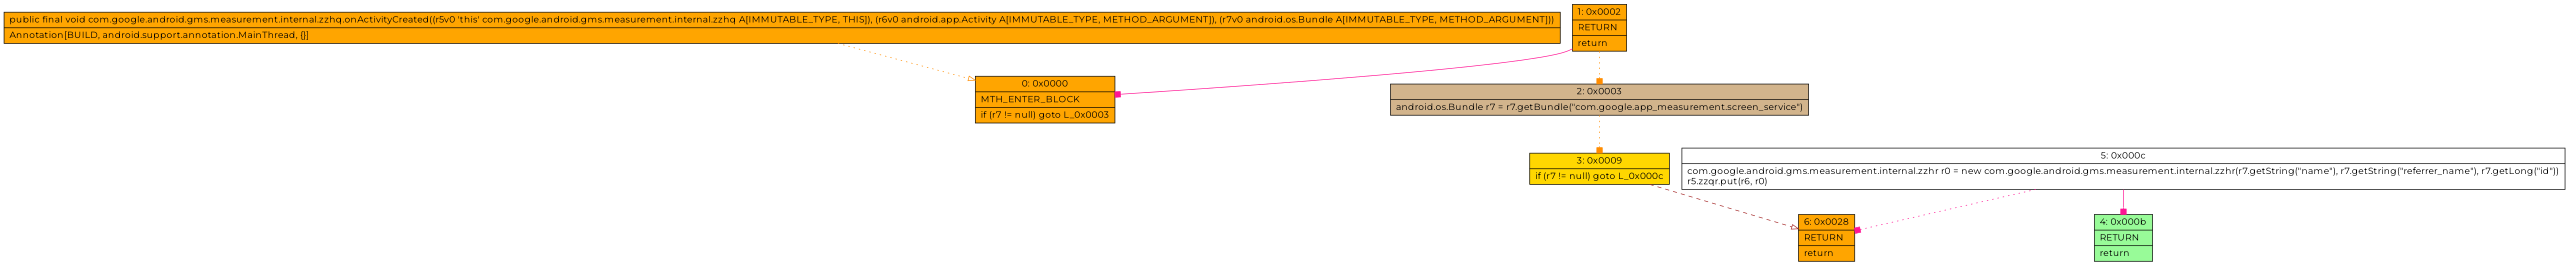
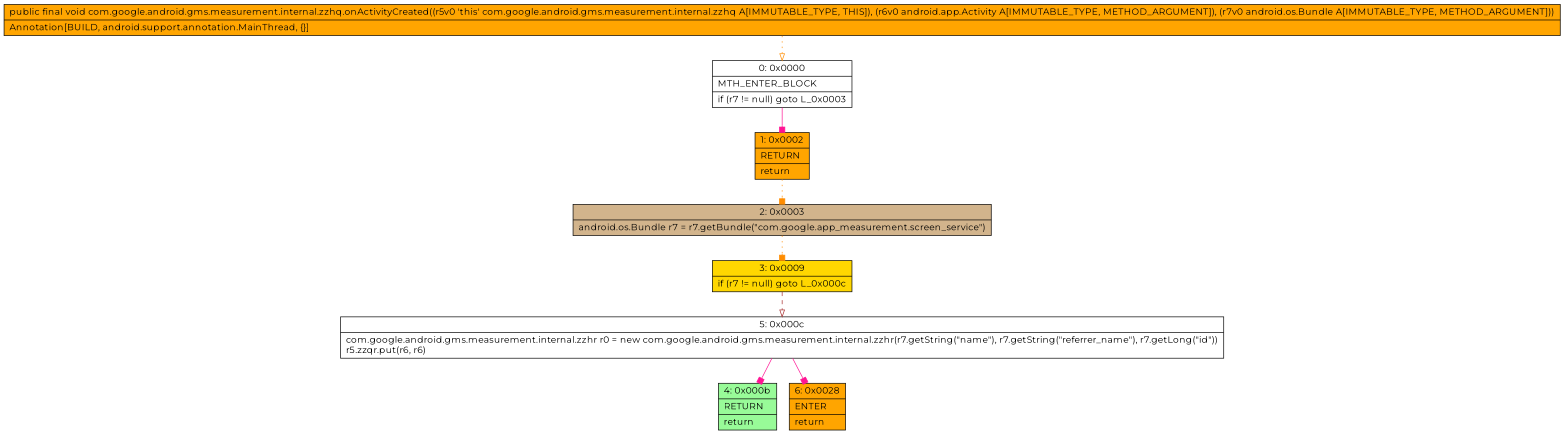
  digraph {
    fontname=Montserrat
    node [fillcolor=orange fontname=Montserrat shape=record style=filled]
    edge [arrowhead=box color=deeppink fontname=Montserrat style=dotted]
-   n1 [label="{0\:\ 0x0000|MTH_ENTER_BLOCK\l|if (r7 != null) goto L_0x0003\l}"]
+   n1 [fillcolor=white label="{0\:\ 0x0000|MTH_ENTER_BLOCK\l|if (r7 != null) goto L_0x0003\l}"]
    n2 [label="{1\:\ 0x0002|RETURN\l|return\l}"]
    n3 [fillcolor=tan label="{2\:\ 0x0003|android.os.Bundle r7 = r7.getBundle(\"com.google.app_measurement.screen_service\")\l}"]
    n4 [fillcolor=gold label="{3\:\ 0x0009|if (r7 != null) goto L_0x000c\l}"]
-   n5 [fillcolor=white label="{5\:\ 0x000c|com.google.android.gms.measurement.internal.zzhr r0 = new com.google.android.gms.measurement.internal.zzhr(r7.getString(\"name\"), r7.getString(\"referrer_name\"), r7.getLong(\"id\"))\lr5.zzqr.put(r6, r0)\l}"]
+   n5 [fillcolor=white label="{5\:\ 0x000c|com.google.android.gms.measurement.internal.zzhr r0 = new com.google.android.gms.measurement.internal.zzhr(r7.getString(\"name\"), r7.getString(\"referrer_name\"), r7.getLong(\"id\"))\lr5.zzqr.put(r6, r6)\l}"]
    n6 [fillcolor=palegreen label="{4\:\ 0x000b|RETURN\l|return\l}"]
-   n7 [label="{6\:\ 0x0028|RETURN\l|return\l}"]
+   n7 [label="{6\:\ 0x0028|ENTER\l|return\l}"]
    n8 [label="{public final void com.google.android.gms.measurement.internal.zzhq.onActivityCreated((r5v0 'this' com.google.android.gms.measurement.internal.zzhq A[IMMUTABLE_TYPE, THIS]), (r6v0 android.app.Activity A[IMMUTABLE_TYPE, METHOD_ARGUMENT]), (r7v0 android.os.Bundle A[IMMUTABLE_TYPE, METHOD_ARGUMENT]))  | Annotation[BUILD, android.support.annotation.MainThread, \{\}]\l}"]
-   n2 -> n1 [style=solid]
+   n1 -> n2 [style=solid]
    n2 -> n3 [color=darkorange]
    n3 -> n4 [color=darkorange]
-   n4 -> n7 [arrowhead=onormal color=brown style=dashed]
+   n4 -> n5 [arrowhead=onormal color=brown style=dashed]
    n5 -> n6 [style=solid]
-   n5 -> n7
+   n5 -> n7 [style=solid]
    n8 -> n1 [arrowhead=onormal color=darkorange]
  }
